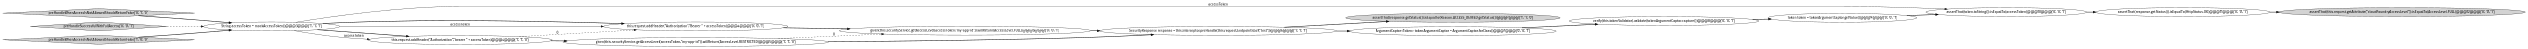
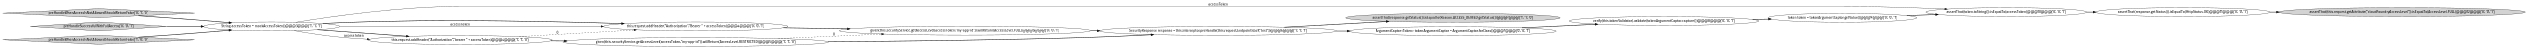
  digraph {
    rankdir=LR
    fontname="Fira Sans"
    node [fillcolor=white shape=ellipse style=filled fontname="Fira Sans"]
    edge [style=bold fontname="Fira Sans"]
    n1 [label="SecurityResponse response = this.interceptor.preHandle(this.request,EndpointId.of(\"test\"))@@@6@@@['1', '1', '1']"]
    n2 [fillcolor=lightgray label="assertThat(response.getStatus()).isEqualTo(Reason.ACCESS_DENIED.getStatus())@@@7@@@['1', '1', '0']"]
    n3 [label="ArgumentCaptor<Token> tokenArgumentCaptor = ArgumentCaptor.forClass()@@@7@@@['0', '0', '1']"]
    n4 [label="verify(this.tokenValidator).validate(tokenArgumentCaptor.capture())@@@8@@@['0', '0', '1']"]
    n5 [label="given(this.securityService.getAccessLevel(accessToken,\"my-app-id\")).willReturn(AccessLevel.RESTRICTED)@@@5@@@['1', '1', '0']"]
    n6 [label="given(this.securityService.getAccessLevel(accessToken,\"my-app-id\")).willReturn(AccessLevel.FULL)@@@5@@@['0', '0', '1']"]
    n7 [label="Token token = tokenArgumentCaptor.getValue()@@@9@@@['0', '0', '1']"]
    n8 [label="assertThat(token.toString()).isEqualTo(accessToken)@@@10@@@['0', '0', '1']"]
    n9 [label="assertThat(response.getStatus()).isEqualTo(HttpStatus.OK)@@@11@@@['0', '0', '1']"]
    n10 [fillcolor=lightgray label="assertThat(this.request.getAttribute(\"cloudFoundryAccessLevel\")).isEqualTo(AccessLevel.FULL)@@@12@@@['0', '0', '1']"]
    n11 [label="this.request.addHeader(\"Authorization\",\"Bearer \" + accessToken)@@@4@@@['0', '0', '1']"]
    n12 [label="String accessToken = mockAccessToken()@@@3@@@['1', '1', '1']"]
    n13 [label="this.request.addHeader(\"Authorization\",\"bearer \" + accessToken)@@@4@@@['1', '1', '0']"]
    n14 [fillcolor=lightgray label="preHandleWhenAccessIsNotAllowedShouldReturnFalse['0', '1', '0']" shape=diamond]
    n15 [fillcolor=lightgray label="preHandleSuccessfulWithFullAccess['0', '0', '1']" shape=diamond]
    n16 [fillcolor=lightgray label="preHandleWhenAccessIsNotAllowedShouldReturnFalse['1', '0', '0']" shape=diamond]
    n1 -> n2
    n1 -> n3
    n3 -> n4
    n4 -> n7
    n5 -> n1
    n5 -> n6 [label=0 style=dashed]
    n6 -> n1
    n7 -> n8
    n8 -> n9
    n9 -> n10
    n11 -> n6
    n12 -> n8 [label=accessToken style=solid]
    n12 -> n11
    n12 -> n11 [label=accessToken style=solid]
    n12 -> n13
    n12 -> n13 [label=accessToken style=solid]
    n13 -> n5
    n13 -> n11 [label=0 style=dashed]
    n14 -> n12
-   n15 -> n12 [style=dashed]
+   n15 -> n12
    n16 -> n12
  }
